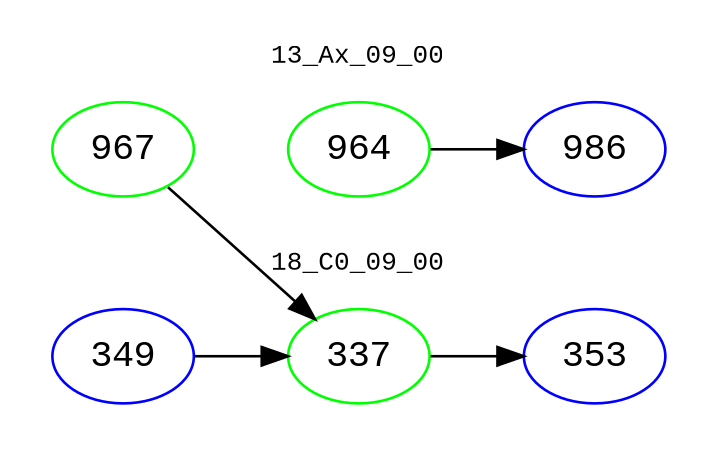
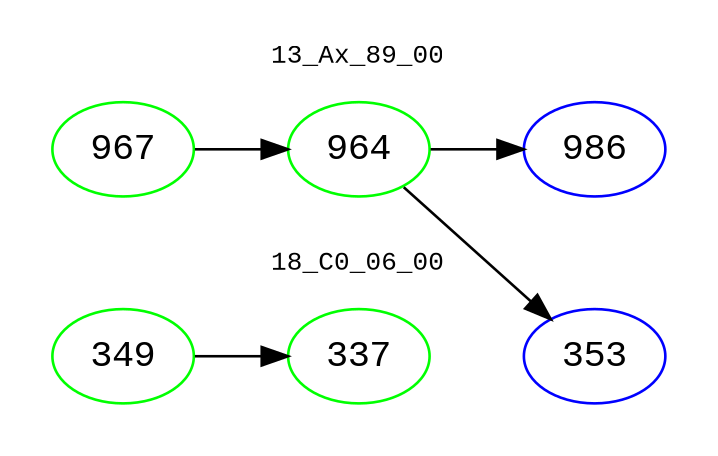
  digraph {
    fontname="Liberation Mono"
    rankdir=LR
    node [color=green fontname="Liberation Mono"]
    edge [color=black fontname="Liberation Mono"]
    n1 [label=967]
    n2 [label=964]
    n3 [color=blue label=986]
-   n4 [color=blue label=349]
+   n4 [label=349]
    n5 [label=337]
    n6 [color=blue label=353]
    subgraph cluster_1 {
      color=white
      fontsize=10
-     label="13_Ax_09_00"
+     label="13_Ax_89_00"
      n1
      n2
      n3
    }
    subgraph cluster_2 {
      color=white
      fontsize=10
-     label="18_C0_09_00"
+     label="18_C0_06_00"
      n4
      n5
      n6
    }
-   n1 -> n5
+   n1 -> n2
    n2 -> n3
    n4 -> n5
-   n5 -> n6
+   n2 -> n6
  }
